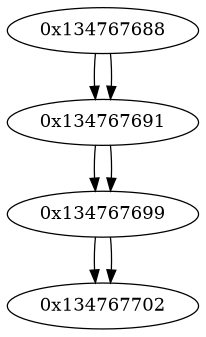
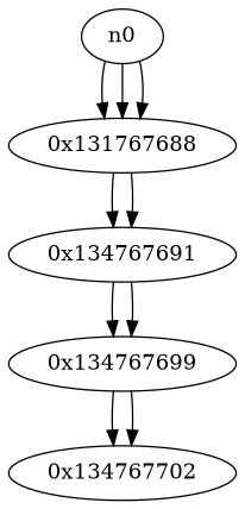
  digraph {
-   n1 [label="0x134767688"]
+   n1 [label="0x131767688"]
    n2 [label="0x134767691"]
    n3 [label="0x134767699"]
    n4 [label="0x134767702"]
+   n0
    n1 -> n2
    n1 -> n2
    n2 -> n3
    n2 -> n3
    n3 -> n4
    n3 -> n4
+   n0 -> n1
+   n0 -> n1
+   n0 -> n1
  }
